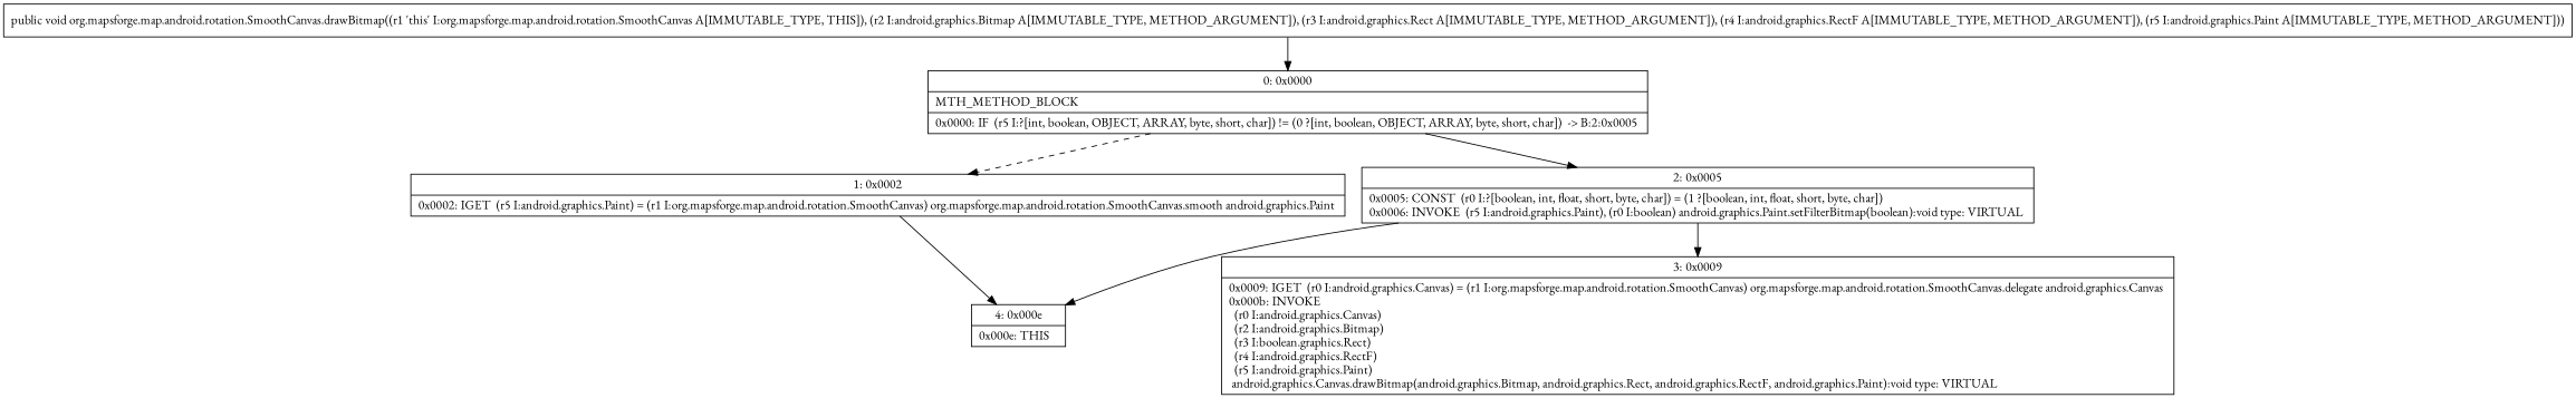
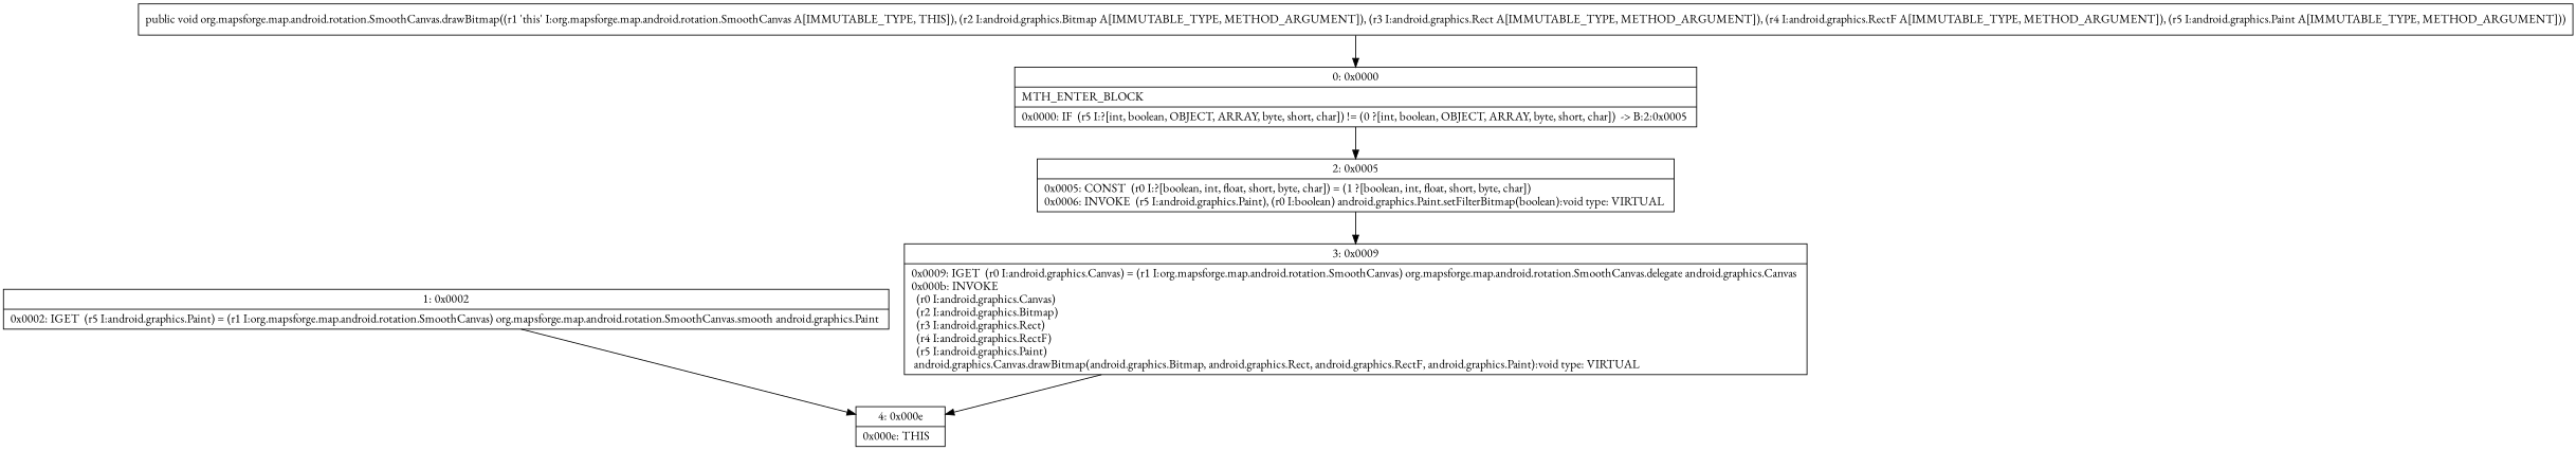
  digraph {
    fontname="EB Garamond"
    node [fontname="EB Garamond" shape=record]
    edge [fontname="EB Garamond"]
-   n1 [label="{0\:\ 0x0000|MTH_METHOD_BLOCK\l|0x0000: IF  (r5 I:?[int, boolean, OBJECT, ARRAY, byte, short, char]) != (0 ?[int, boolean, OBJECT, ARRAY, byte, short, char])  \-\> B:2:0x0005 \l}"]
+   n1 [label="{0\:\ 0x0000|MTH_ENTER_BLOCK\l|0x0000: IF  (r5 I:?[int, boolean, OBJECT, ARRAY, byte, short, char]) != (0 ?[int, boolean, OBJECT, ARRAY, byte, short, char])  \-\> B:2:0x0005 \l}"]
    n2 [label="{1\:\ 0x0002|0x0002: IGET  (r5 I:android.graphics.Paint) = (r1 I:org.mapsforge.map.android.rotation.SmoothCanvas) org.mapsforge.map.android.rotation.SmoothCanvas.smooth android.graphics.Paint \l}"]
    n3 [label="{2\:\ 0x0005|0x0005: CONST  (r0 I:?[boolean, int, float, short, byte, char]) = (1 ?[boolean, int, float, short, byte, char]) \l0x0006: INVOKE  (r5 I:android.graphics.Paint), (r0 I:boolean) android.graphics.Paint.setFilterBitmap(boolean):void type: VIRTUAL \l}"]
    n4 [label="{4\:\ 0x000e|0x000e: THIS   \l}"]
-   n5 [label="{3\:\ 0x0009|0x0009: IGET  (r0 I:android.graphics.Canvas) = (r1 I:org.mapsforge.map.android.rotation.SmoothCanvas) org.mapsforge.map.android.rotation.SmoothCanvas.delegate android.graphics.Canvas \l0x000b: INVOKE  \l  (r0 I:android.graphics.Canvas)\l  (r2 I:android.graphics.Bitmap)\l  (r3 I:boolean.graphics.Rect)\l  (r4 I:android.graphics.RectF)\l  (r5 I:android.graphics.Paint)\l android.graphics.Canvas.drawBitmap(android.graphics.Bitmap, android.graphics.Rect, android.graphics.RectF, android.graphics.Paint):void type: VIRTUAL \l}"]
+   n5 [label="{3\:\ 0x0009|0x0009: IGET  (r0 I:android.graphics.Canvas) = (r1 I:org.mapsforge.map.android.rotation.SmoothCanvas) org.mapsforge.map.android.rotation.SmoothCanvas.delegate android.graphics.Canvas \l0x000b: INVOKE  \l  (r0 I:android.graphics.Canvas)\l  (r2 I:android.graphics.Bitmap)\l  (r3 I:android.graphics.Rect)\l  (r4 I:android.graphics.RectF)\l  (r5 I:android.graphics.Paint)\l android.graphics.Canvas.drawBitmap(android.graphics.Bitmap, android.graphics.Rect, android.graphics.RectF, android.graphics.Paint):void type: VIRTUAL \l}"]
    n6 [label="{public void org.mapsforge.map.android.rotation.SmoothCanvas.drawBitmap((r1 'this' I:org.mapsforge.map.android.rotation.SmoothCanvas A[IMMUTABLE_TYPE, THIS]), (r2 I:android.graphics.Bitmap A[IMMUTABLE_TYPE, METHOD_ARGUMENT]), (r3 I:android.graphics.Rect A[IMMUTABLE_TYPE, METHOD_ARGUMENT]), (r4 I:android.graphics.RectF A[IMMUTABLE_TYPE, METHOD_ARGUMENT]), (r5 I:android.graphics.Paint A[IMMUTABLE_TYPE, METHOD_ARGUMENT])) }"]
-   n1 -> n2 [style=dashed]
    n1 -> n3
    n2 -> n4
    n3 -> n5
-   n3 -> n4
+   n5 -> n4
    n6 -> n1
  }
